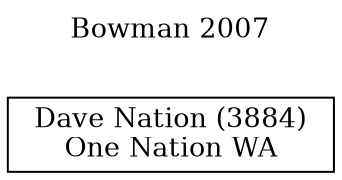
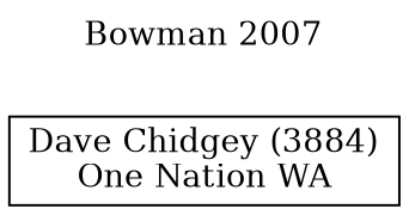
  digraph {
    label="Bowman 2007"
    labelloc=t
    mclimit=10
-   n1 [label="Dave Nation (3884)\nOne Nation WA" shape=box]
+   n1 [label="Dave Chidgey (3884)\nOne Nation WA" shape=box]
  }
